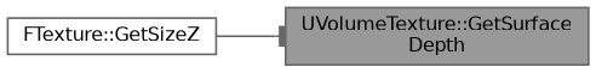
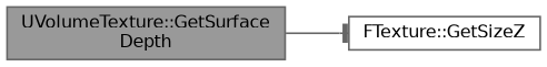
  digraph {
    rankdir=LR
    node [fontname=Helvetica fontsize=10 shape=box style=filled]
    n1 [color=gray40 fillcolor=grey60 fontcolor=black height=0.2 label="UVolumeTexture::GetSurface\lDepth" width=0.4]
    n2 [color=grey40 fillcolor=white height=0.2 label="FTexture::GetSizeZ" width=0.4]
-   n2 -> n1 [color=gray40 fontname=Helvetica fontsize=10 labelfontname=Helvetica labelfontsize=10 style=solid arrowhead=tee]
+   n1 -> n2 [color=gray40 fontname=Helvetica fontsize=10 labelfontname=Helvetica labelfontsize=10 style=solid arrowhead=tee]
  }
